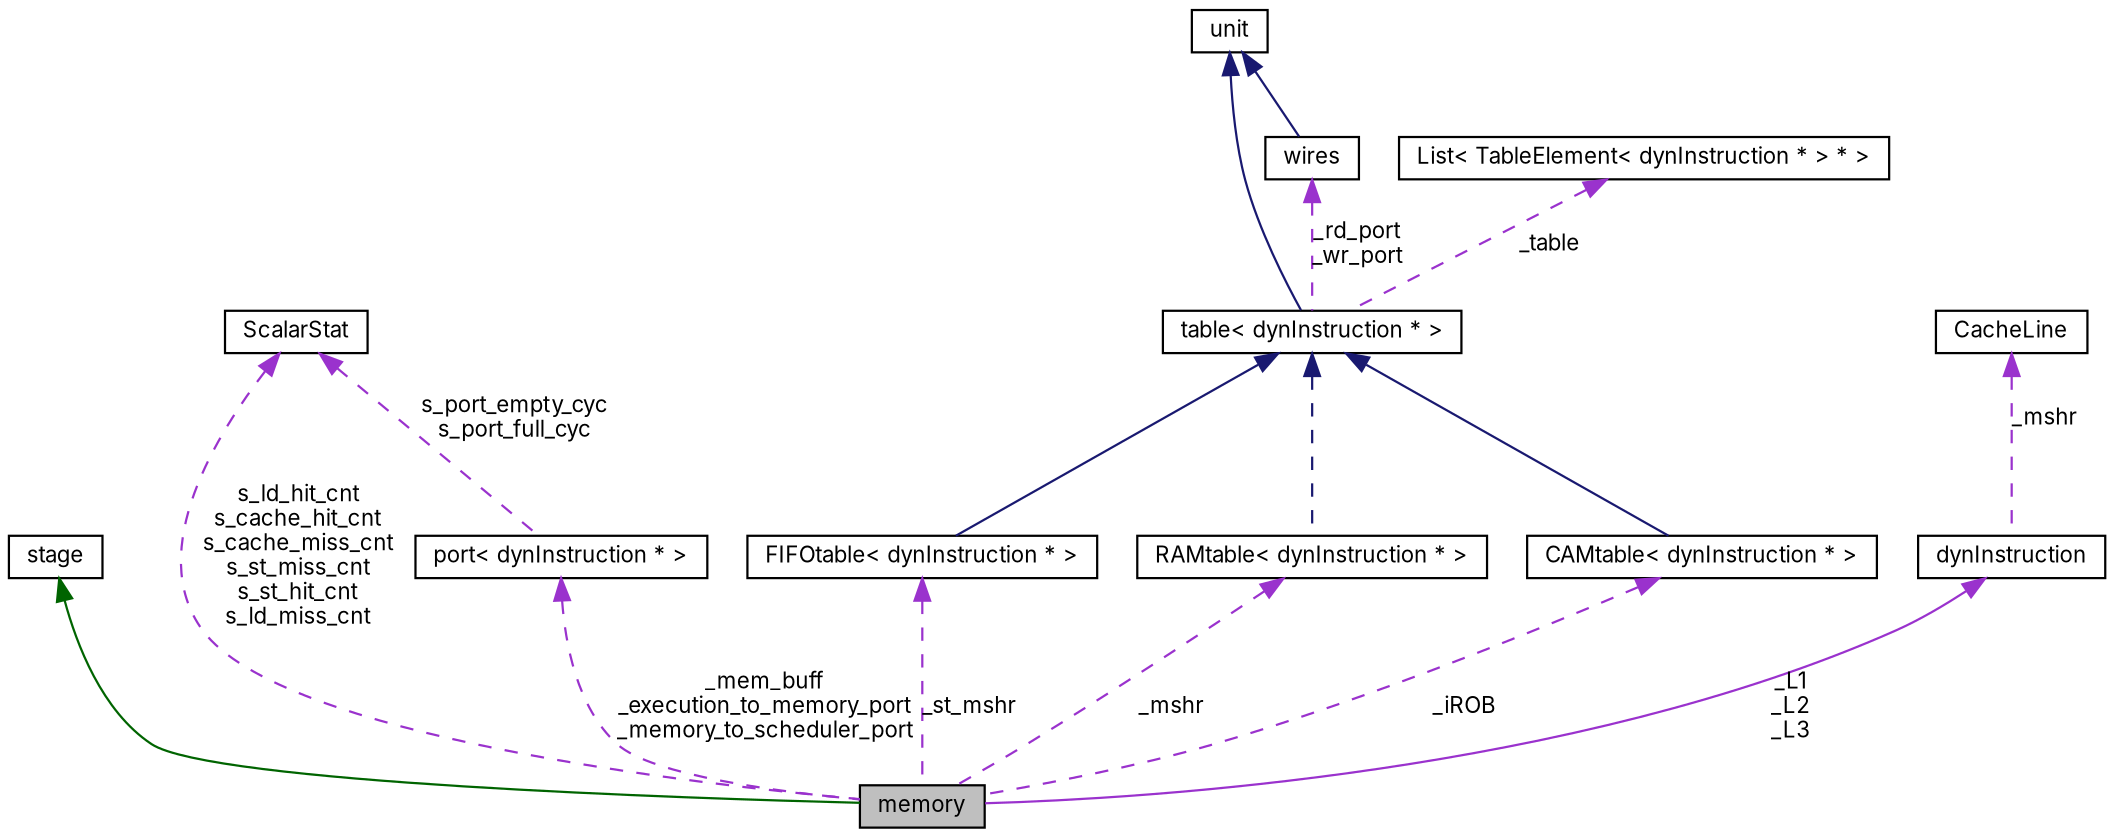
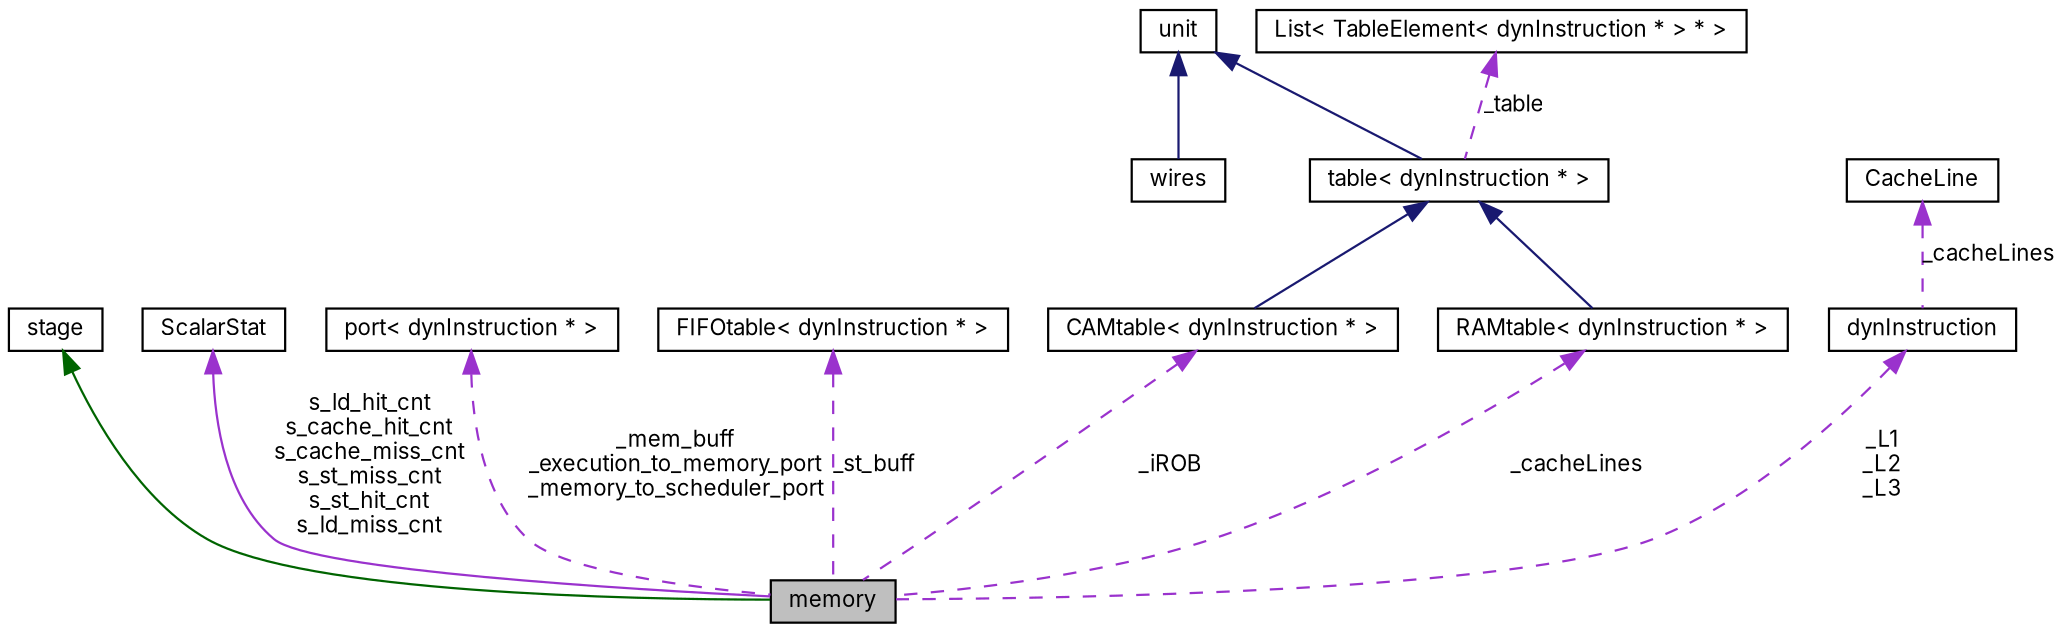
  digraph {
    fontname=Inter
    rankdir=TB
    node [color=black fillcolor=white fontname=Inter fontsize=10 shape=record style=filled]
    edge [color=darkorchid3 dir=back fontname=Inter fontsize=10 labelfontname=Helvetica labelfontsize=10 style=dashed]
    n1 [fillcolor=grey75 fontcolor=black height=0.2 label=memory width=0.4]
    n2 [height=0.2 label=stage width=0.4]
    n3 [height=0.2 label=ScalarStat width=0.4]
    n4 [height=0.2 label="port\< dynInstruction * \>" width=0.4]
    n5 [height=0.2 label="FIFOtable\< dynInstruction * \>" width=0.4]
    n6 [height=0.2 label="table\< dynInstruction * \>" width=0.4]
    n7 [height=0.2 label="RAMtable\< dynInstruction * \>" width=0.4]
    n8 [height=0.2 label="CAMtable\< dynInstruction * \>" width=0.4]
    n9 [height=0.2 label=unit width=0.4]
    n10 [height=0.2 label=wires width=0.4]
    n11 [height=0.2 label="List\< TableElement\< dynInstruction * \> * \>" width=0.4]
    n12 [height=0.2 label=dynInstruction width=0.4]
    n13 [height=0.2 label=CacheLine width=0.4]
    n2 -> n1 [color=darkgreen style=solid]
-   n3 -> n1 [label="s_ld_hit_cnt\ns_cache_hit_cnt\ns_cache_miss_cnt\ns_st_miss_cnt\ns_st_hit_cnt\ns_ld_miss_cnt"]
-   n3 -> n4 [label="s_port_empty_cyc\ns_port_full_cyc"]
+   n3 -> n1 [label="s_ld_hit_cnt\ns_cache_hit_cnt\ns_cache_miss_cnt\ns_st_miss_cnt\ns_st_hit_cnt\ns_ld_miss_cnt" style=solid]
    n4 -> n1 [label="_mem_buff\n_execution_to_memory_port\n_memory_to_scheduler_port"]
-   n5 -> n1 [label=_st_mshr]
-   n6 -> n5 [color=midnightblue style=solid]
-   n6 -> n7 [color=midnightblue]
+   n5 -> n1 [label=_st_buff]
+   n6 -> n7 [color=midnightblue style=solid]
    n6 -> n8 [color=midnightblue style=solid]
-   n7 -> n1 [label=_mshr]
+   n7 -> n1 [label=_cacheLines]
    n8 -> n1 [label=_iROB]
    n9 -> n6 [color=midnightblue style=solid]
    n9 -> n10 [color=midnightblue style=solid]
-   n10 -> n6 [label="_rd_port\n_wr_port"]
    n11 -> n6 [label=_table]
-   n12 -> n1 [label="_L1\n_L2\n_L3" style=solid]
-   n13 -> n12 [label=_mshr]
+   n12 -> n1 [label="_L1\n_L2\n_L3"]
+   n13 -> n12 [label=_cacheLines]
  }
